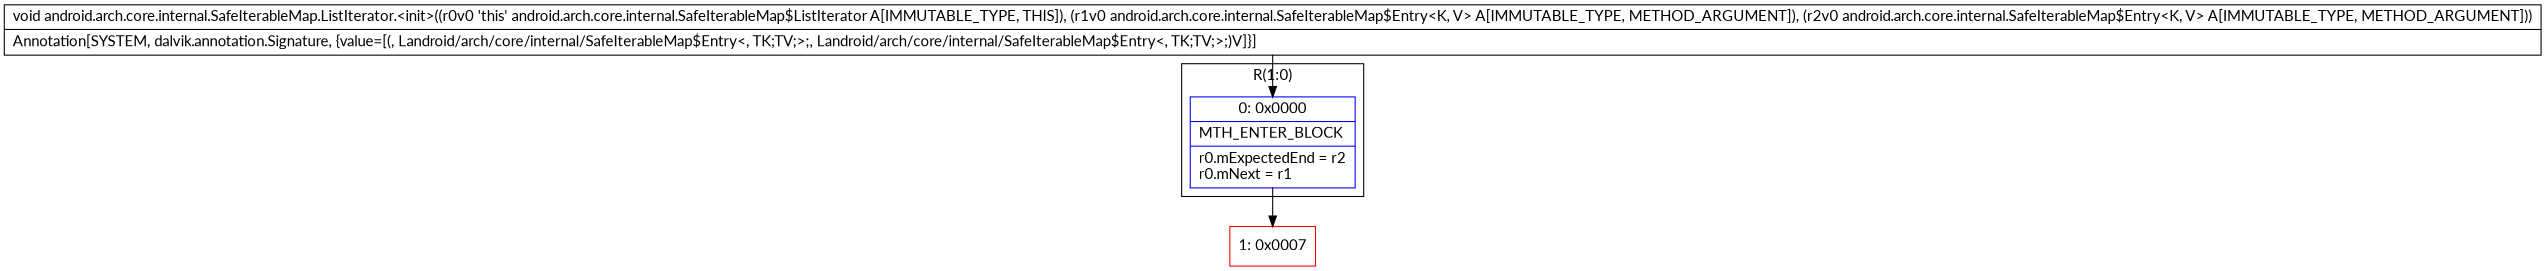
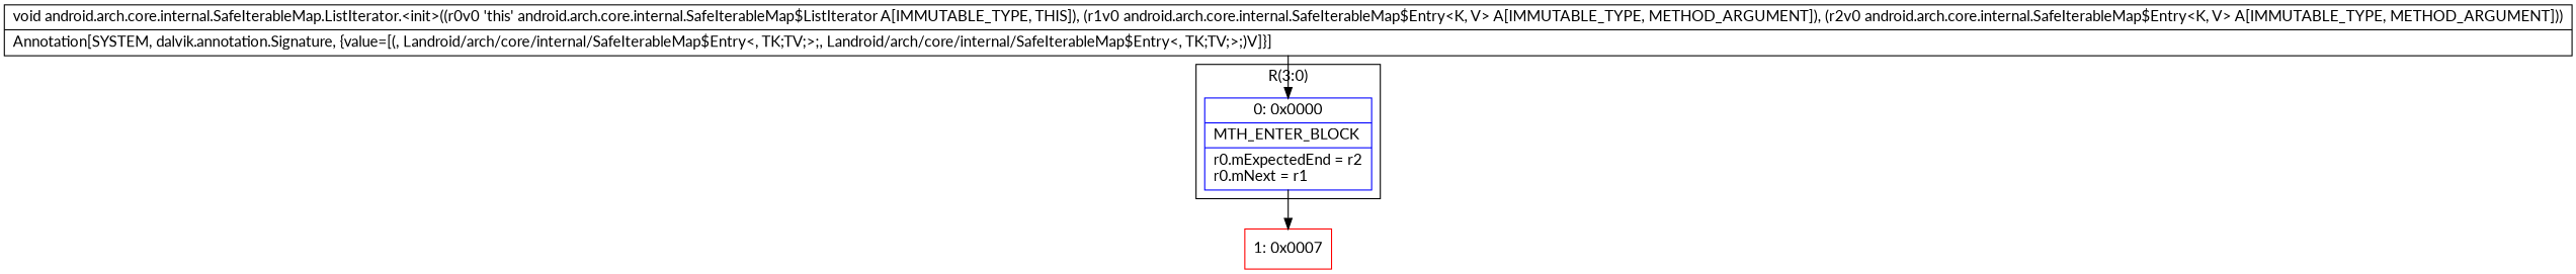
  digraph {
    fontname=Lato
    node [shape=record fontname=Lato]
    edge [fontname=Lato]
    n1 [color=blue label="{0\:\ 0x0000|MTH_ENTER_BLOCK\l|r0.mExpectedEnd = r2\lr0.mNext = r1\l}"]
    n2 [color=red label="{1\:\ 0x0007}"]
    n3 [label="{void android.arch.core.internal.SafeIterableMap.ListIterator.\<init\>((r0v0 'this' android.arch.core.internal.SafeIterableMap$ListIterator A[IMMUTABLE_TYPE, THIS]), (r1v0 android.arch.core.internal.SafeIterableMap$Entry\<K, V\> A[IMMUTABLE_TYPE, METHOD_ARGUMENT]), (r2v0 android.arch.core.internal.SafeIterableMap$Entry\<K, V\> A[IMMUTABLE_TYPE, METHOD_ARGUMENT]))  | Annotation[SYSTEM, dalvik.annotation.Signature, \{value=[(, Landroid\/arch\/core\/internal\/SafeIterableMap$Entry\<, TK;TV;\>;, Landroid\/arch\/core\/internal\/SafeIterableMap$Entry\<, TK;TV;\>;)V]\}]\l}"]
    subgraph cluster_1 {
-     label="R(1:0)"
+     label="R(3:0)"
      n1
    }
    n1 -> n2
    n3 -> n1
  }
